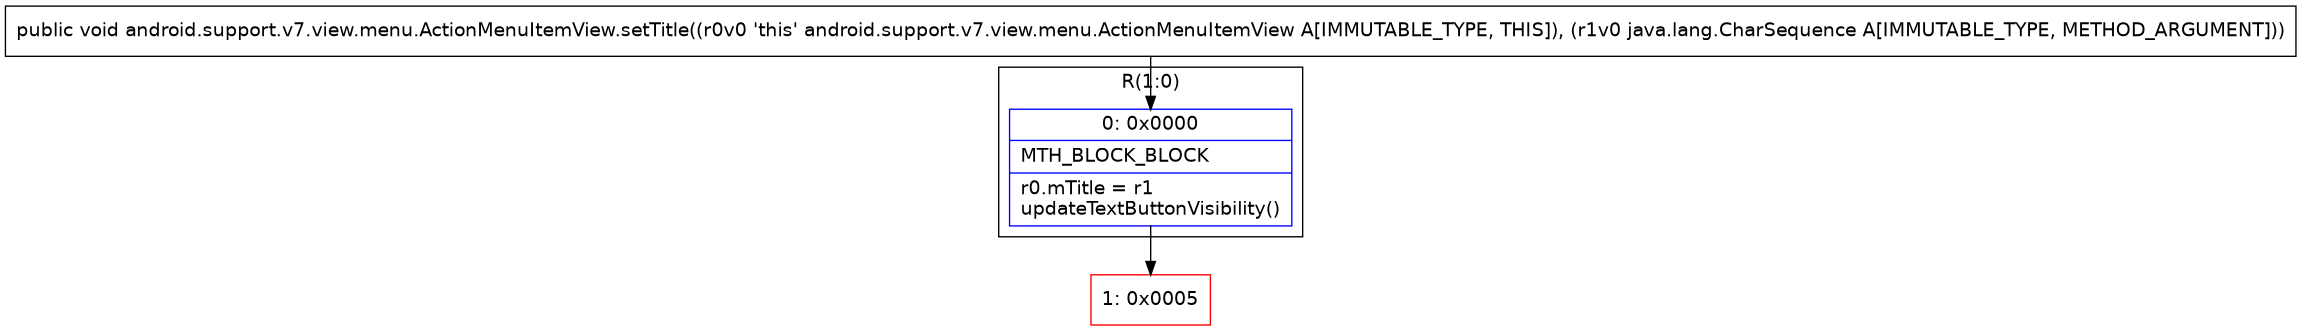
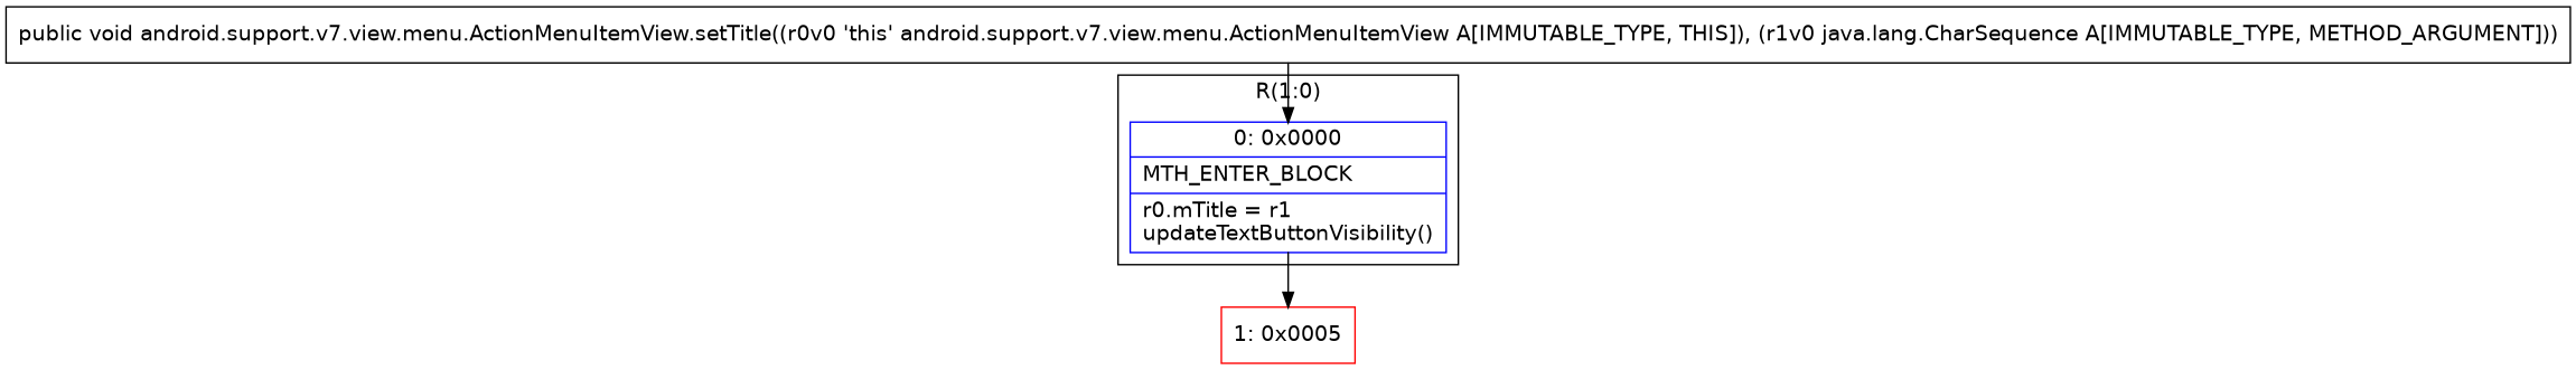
  digraph {
    fontname="DejaVu Sans"
    node [shape=record fontname="DejaVu Sans"]
    edge [fontname="DejaVu Sans"]
-   n1 [color=blue label="{0\:\ 0x0000|MTH_BLOCK_BLOCK\l|r0.mTitle = r1\lupdateTextButtonVisibility()\l}"]
+   n1 [color=blue label="{0\:\ 0x0000|MTH_ENTER_BLOCK\l|r0.mTitle = r1\lupdateTextButtonVisibility()\l}"]
    n2 [color=red label="{1\:\ 0x0005}"]
    n3 [label="{public void android.support.v7.view.menu.ActionMenuItemView.setTitle((r0v0 'this' android.support.v7.view.menu.ActionMenuItemView A[IMMUTABLE_TYPE, THIS]), (r1v0 java.lang.CharSequence A[IMMUTABLE_TYPE, METHOD_ARGUMENT])) }"]
    subgraph cluster_1 {
      label="R(1:0)"
      n1
    }
    n1 -> n2
    n3 -> n1
  }
